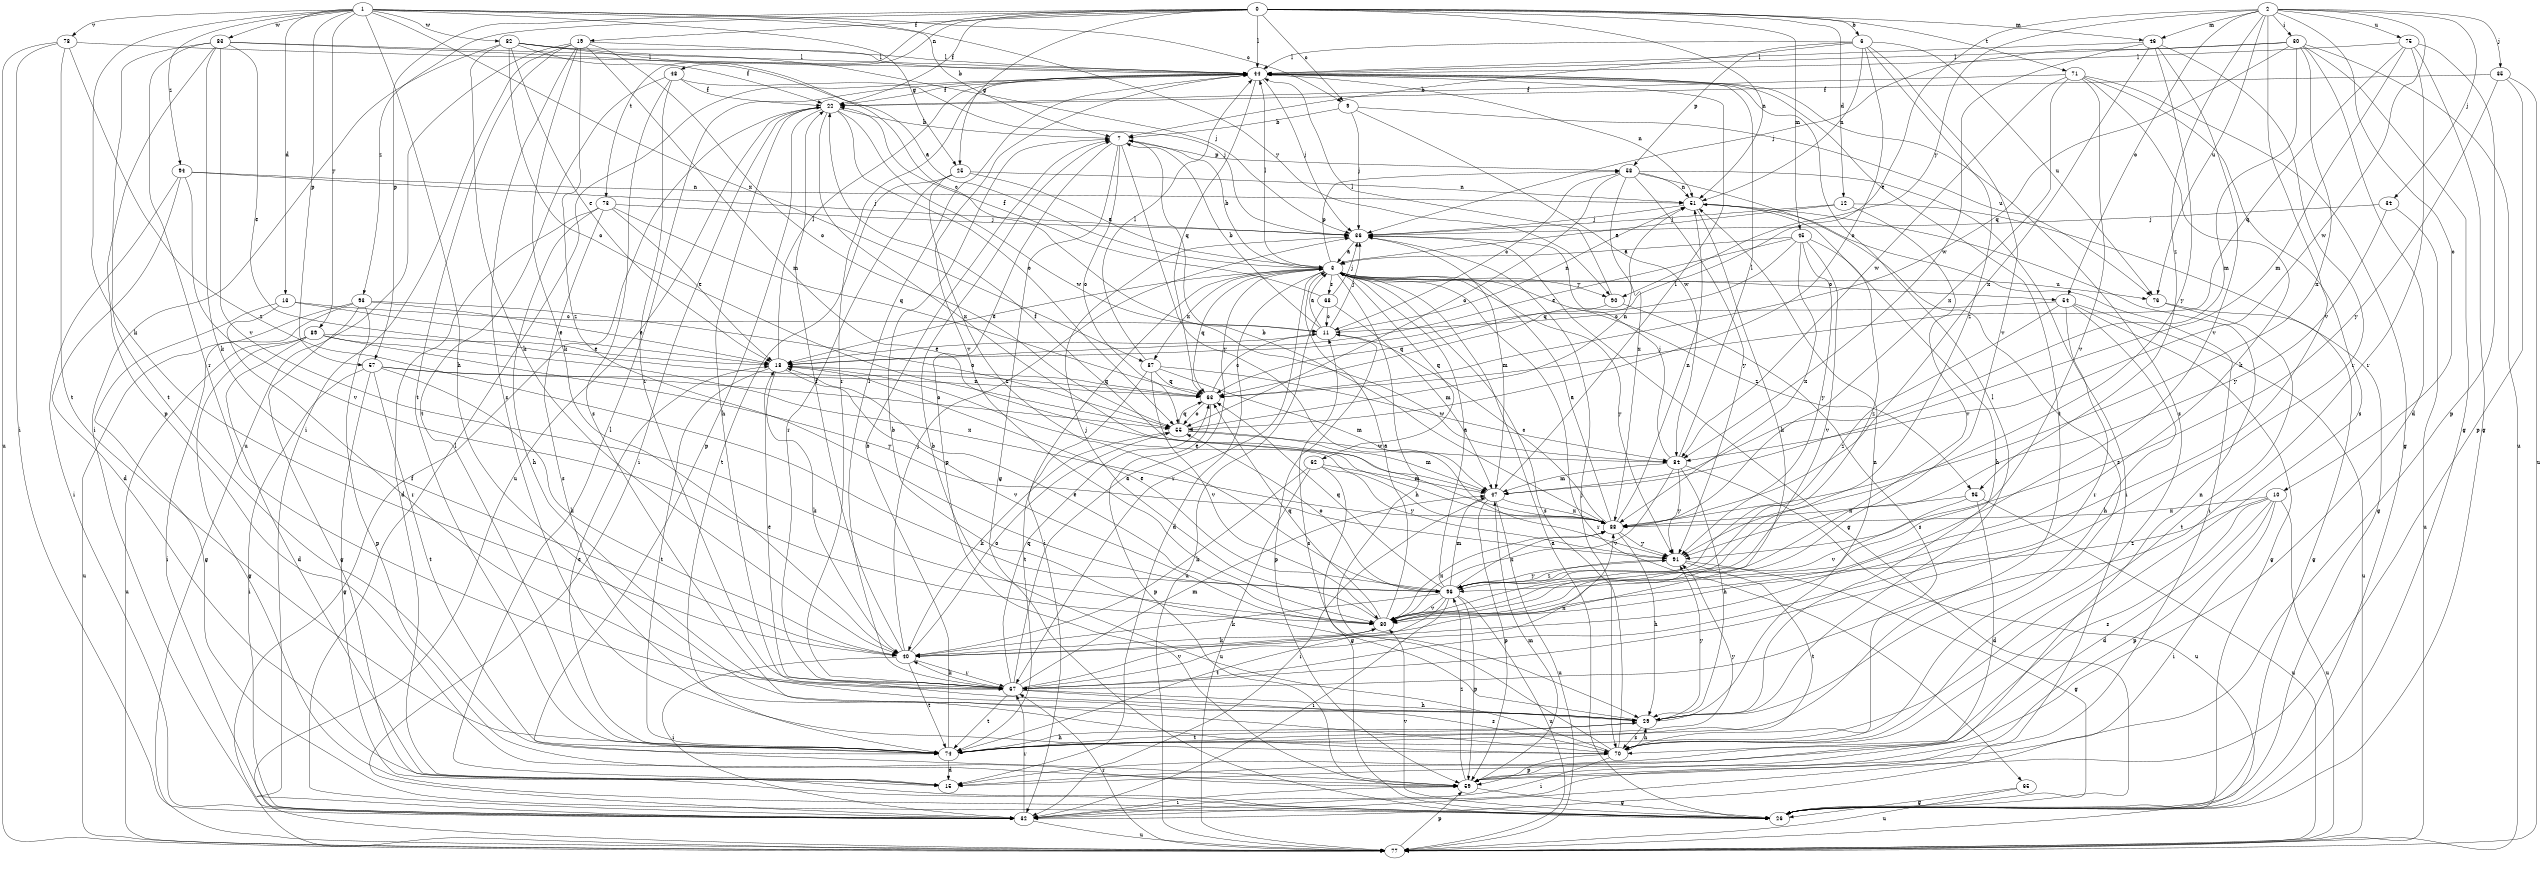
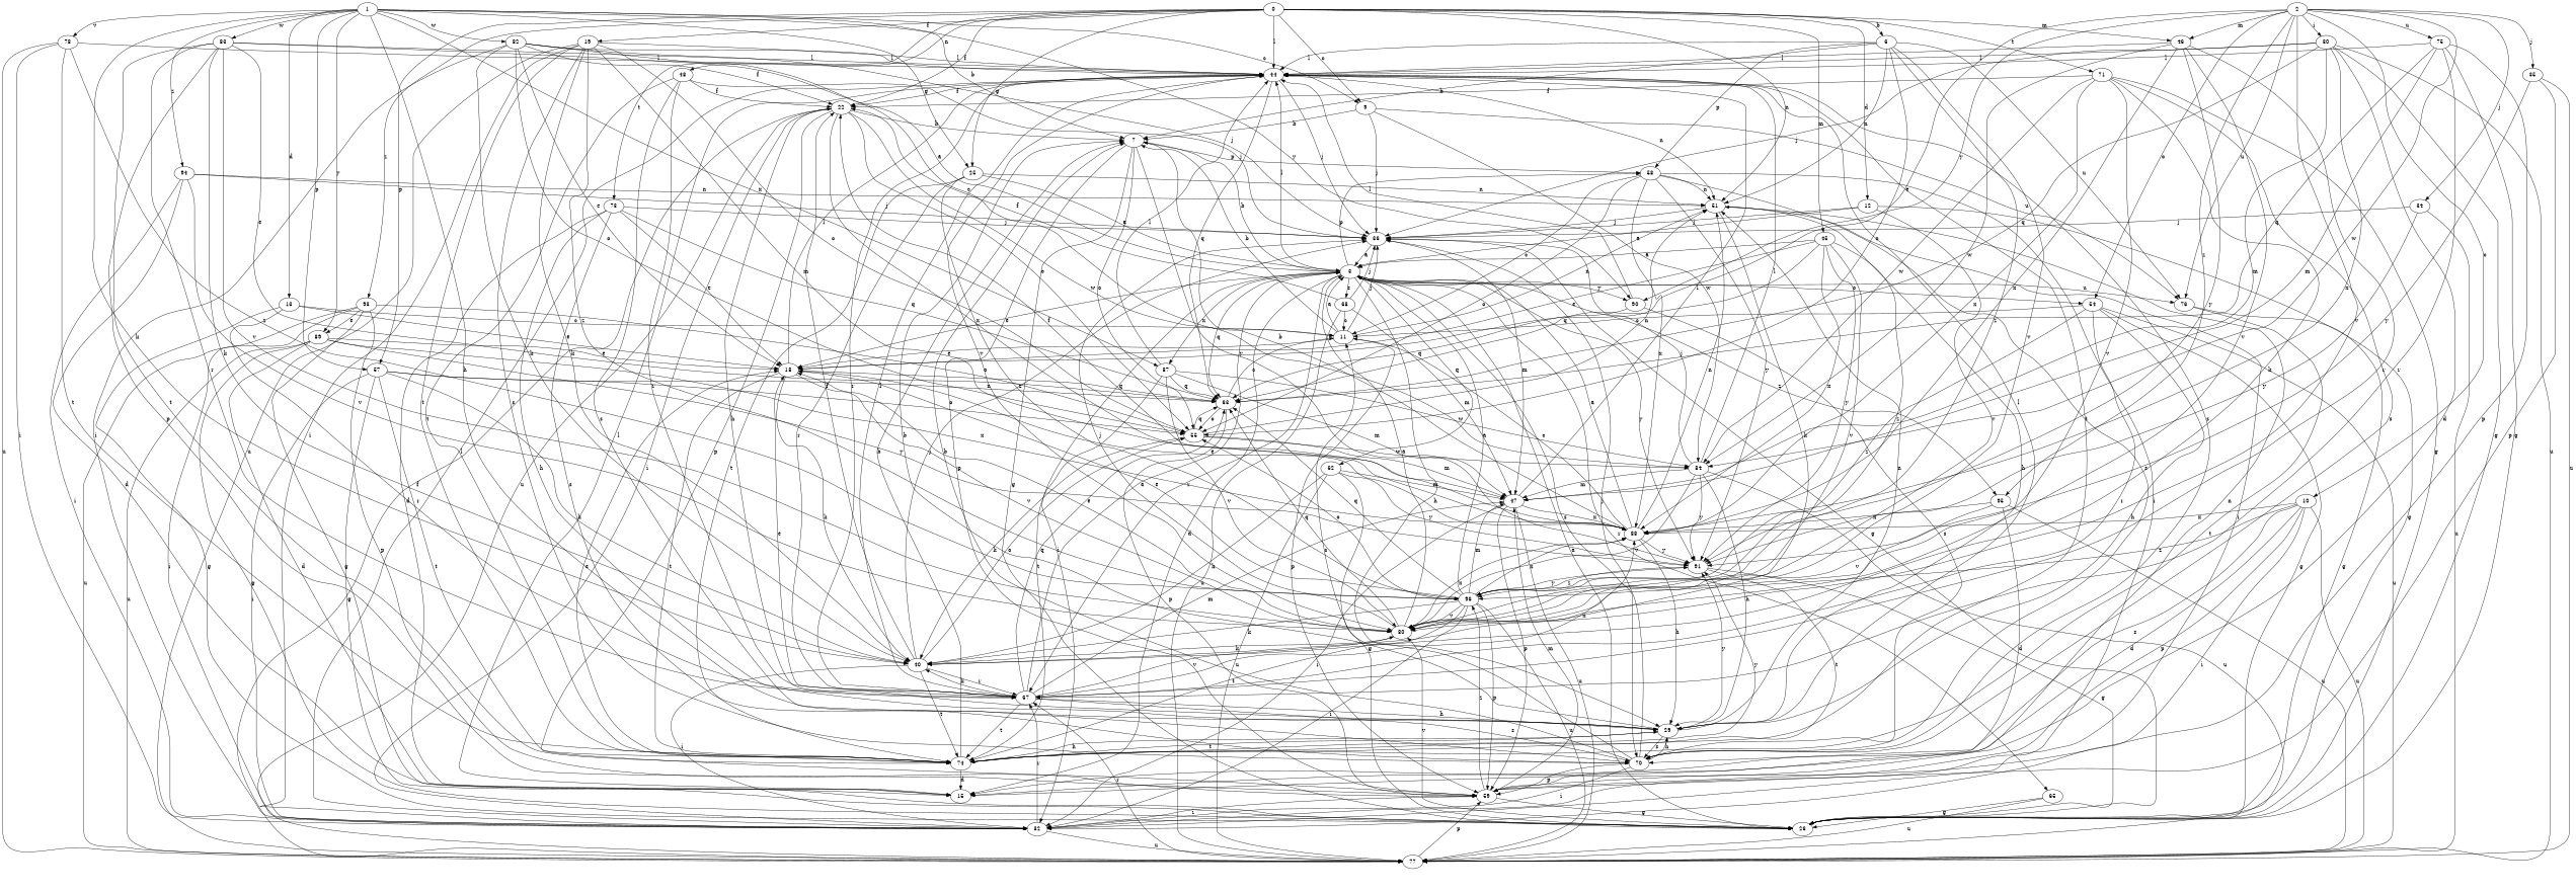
  strict digraph {
    0
    6
    9
    12
    19
    22
    25
    44
    45
    46
    48
    51
    57
    71
    73
    93
    7
    76
    80
    58
    55
    96
    84
    36
    3
    26
    40
    32
    70
    77
    74
    47
    29
    59
    88
    67
    63
    18
    91
    15
    1
    13
    78
    82
    83
    87
    89
    90
    94
    11
    2
    10
    30
    34
    35
    54
    75
    95
    62
    65
    68
    0 -> 6 [label=b]
    0 -> 9 [label=c]
    0 -> 12 [label=d]
    0 -> 19 [label=f]
    0 -> 22 [label=f]
    0 -> 25 [label=g]
    0 -> 44 [label=l]
    0 -> 45 [label=m]
    0 -> 46 [label=m]
    0 -> 48 [label=n]
    0 -> 51 [label=n]
    0 -> 57 [label=p]
    0 -> 71 [label=t]
    0 -> 73 [label=t]
    0 -> 93 [label=z]
    6 -> 44 [label=l]
    6 -> 51 [label=n]
    6 -> 7 [label=b]
    6 -> 76 [label=u]
    6 -> 80 [label=v]
    6 -> 58 [label=p]
    6 -> 55 [label=o]
    6 -> 96 [label=z]
    9 -> 7 [label=b]
    9 -> 76 [label=u]
    9 -> 84 [label=w]
    9 -> 36 [label=j]
    12 -> 80 [label=v]
    12 -> 36 [label=j]
    12 -> 3 [label=a]
    12 -> 26 [label=g]
    19 -> 44 [label=l]
    19 -> 55 [label=o]
    19 -> 96 [label=z]
    19 -> 40 [label=k]
    19 -> 32 [label=i]
    19 -> 70 [label=s]
    19 -> 77 [label=u]
    19 -> 74 [label=t]
    19 -> 47 [label=m]
    22 -> 7 [label=b]
    22 -> 55 [label=o]
    22 -> 84 [label=w]
    22 -> 32 [label=i]
    22 -> 77 [label=u]
    22 -> 29 [label=h]
    22 -> 59 [label=p]
    22 -> 88 [label=x]
    25 -> 51 [label=n]
    25 -> 96 [label=z]
    25 -> 3 [label=a]
    25 -> 74 [label=t]
    25 -> 67 [label=r]
    44 -> 22 [label=f]
    44 -> 51 [label=n]
    44 -> 80 [label=v]
    44 -> 36 [label=j]
    44 -> 70 [label=s]
    44 -> 74 [label=t]
    44 -> 67 [label=r]
    44 -> 63 [label=q]
    45 -> 80 [label=v]
    45 -> 96 [label=z]
    45 -> 3 [label=a]
    45 -> 88 [label=x]
    45 -> 63 [label=q]
    45 -> 18 [label=e]
    45 -> 91 [label=y]
    46 -> 44 [label=l]
    46 -> 80 [label=v]
    46 -> 84 [label=w]
    46 -> 88 [label=x]
    46 -> 67 [label=r]
    46 -> 91 [label=y]
    48 -> 22 [label=f]
    48 -> 36 [label=j]
    48 -> 70 [label=s]
    48 -> 74 [label=t]
    48 -> 67 [label=r]
    51 -> 36 [label=j]
    51 -> 40 [label=k]
    51 -> 32 [label=i]
    51 -> 29 [label=h]
    57 -> 55 [label=o]
    57 -> 26 [label=g]
    57 -> 40 [label=k]
    57 -> 32 [label=i]
    57 -> 74 [label=t]
    57 -> 63 [label=n]
    71 -> 22 [label=f]
    71 -> 80 [label=v]
    71 -> 84 [label=w]
    71 -> 26 [label=g]
    71 -> 40 [label=k]
    71 -> 70 [label=s]
    71 -> 88 [label=x]
    73 -> 36 [label=j]
    73 -> 70 [label=s]
    73 -> 29 [label=h]
    73 -> 63 [label=q]
    73 -> 18 [label=e]
    73 -> 15 [label=d]
    93 -> 55 [label=o]
    93 -> 26 [label=g]
    93 -> 32 [label=i]
    93 -> 77 [label=u]
    93 -> 59 [label=p]
-   93 -> 18 [label=e]
+   93 -> 89 [label=e]
    7 -> 58 [label=p]
    7 -> 55 [label=o]
    7 -> 26 [label=g]
    7 -> 59 [label=p]
    7 -> 91 [label=y]
    76 -> 26 [label=g]
    76 -> 74 [label=t]
    80 -> 36 [label=j]
    80 -> 3 [label=a]
    80 -> 40 [label=k]
    80 -> 88 [label=x]
    80 -> 63 [label=q]
    80 -> 18 [label=e]
    58 -> 51 [label=n]
    58 -> 55 [label=o]
    58 -> 32 [label=i]
    58 -> 70 [label=s]
    58 -> 88 [label=x]
    58 -> 91 [label=y]
    58 -> 11 [label=c]
    55 -> 51 [label=n]
    55 -> 84 [label=w]
    55 -> 40 [label=k]
    55 -> 47 [label=m]
    55 -> 63 [label=q]
    96 -> 80 [label=v]
    96 -> 55 [label=o]
    96 -> 3 [label=a]
    96 -> 40 [label=k]
    96 -> 32 [label=i]
    96 -> 77 [label=u]
    96 -> 74 [label=t]
    96 -> 47 [label=m]
    96 -> 59 [label=p]
    96 -> 88 [label=x]
    96 -> 63 [label=q]
    96 -> 18 [label=e]
    96 -> 91 [label=y]
    84 -> 44 [label=l]
    84 -> 80 [label=v]
    84 -> 36 [label=j]
    84 -> 77 [label=u]
    84 -> 47 [label=m]
    84 -> 29 [label=h]
    84 -> 91 [label=y]
    36 -> 3 [label=a]
    36 -> 26 [label=g]
    36 -> 47 [label=m]
    3 -> 44 [label=l]
    3 -> 7 [label=b]
    3 -> 76 [label=u]
    3 -> 58 [label=p]
    3 -> 32 [label=i]
    3 -> 70 [label=s]
    3 -> 29 [label=h]
    3 -> 67 [label=r]
    3 -> 63 [label=q]
    3 -> 18 [label=e]
    3 -> 91 [label=y]
    3 -> 15 [label=d]
    3 -> 87 [label=x]
    3 -> 90 [label=y]
    3 -> 54 [label=o]
    3 -> 95 [label=z]
    3 -> 62 [label=q]
    3 -> 65 [label=r]
    3 -> 68 [label=s]
    26 -> 80 [label=v]
    26 -> 3 [label=a]
    40 -> 22 [label=f]
    40 -> 55 [label=o]
    40 -> 36 [label=j]
    40 -> 32 [label=i]
    40 -> 74 [label=t]
    40 -> 67 [label=r]
    32 -> 44 [label=l]
    32 -> 77 [label=u]
    32 -> 67 [label=r]
    70 -> 7 [label=b]
    70 -> 36 [label=j]
    70 -> 32 [label=i]
    70 -> 29 [label=h]
    70 -> 59 [label=p]
    70 -> 11 [label=c]
    77 -> 22 [label=f]
    77 -> 59 [label=p]
    77 -> 67 [label=r]
    74 -> 7 [label=b]
    74 -> 29 [label=h]
    74 -> 18 [label=e]
    74 -> 91 [label=y]
    74 -> 15 [label=d]
    47 -> 44 [label=l]
    47 -> 32 [label=i]
    47 -> 77 [label=u]
    47 -> 59 [label=p]
    47 -> 88 [label=x]
    29 -> 44 [label=l]
    29 -> 51 [label=n]
    29 -> 7 [label=b]
    29 -> 70 [label=s]
    29 -> 74 [label=t]
    29 -> 91 [label=y]
    59 -> 51 [label=n]
    59 -> 96 [label=z]
    59 -> 26 [label=g]
    59 -> 32 [label=i]
    59 -> 47 [label=m]
    88 -> 22 [label=f]
    88 -> 51 [label=n]
    88 -> 7 [label=b]
    88 -> 3 [label=a]
    88 -> 29 [label=h]
    88 -> 18 [label=e]
    88 -> 91 [label=y]
    88 -> 11 [label=c]
    67 -> 44 [label=l]
    67 -> 80 [label=v]
    67 -> 3 [label=a]
    67 -> 40 [label=k]
    67 -> 70 [label=s]
    67 -> 74 [label=t]
    67 -> 47 [label=m]
    67 -> 29 [label=h]
    67 -> 88 [label=x]
    67 -> 63 [label=q]
    67 -> 18 [label=e]
    63 -> 55 [label=o]
    63 -> 59 [label=p]
    63 -> 11 [label=c]
    18 -> 44 [label=l]
    18 -> 80 [label=v]
    18 -> 40 [label=k]
    18 -> 74 [label=t]
    18 -> 63 [label=q]
    91 -> 96 [label=z]
    91 -> 26 [label=g]
    91 -> 74 [label=t]
    15 -> 44 [label=l]
    1 -> 9 [label=c]
    1 -> 25 [label=g]
    1 -> 57 [label=p]
    1 -> 7 [label=b]
    1 -> 40 [label=k]
    1 -> 29 [label=h]
    1 -> 13 [label=d]
    1 -> 78 [label=v]
    1 -> 82 [label=w]
    1 -> 83 [label=w]
    1 -> 87 [label=x]
    1 -> 89 [label=y]
    1 -> 90 [label=y]
    1 -> 94 [label=z]
    13 -> 26 [label=g]
    13 -> 67 [label=r]
    13 -> 18 [label=e]
    13 -> 11 [label=c]
    78 -> 44 [label=l]
    78 -> 96 [label=z]
    78 -> 32 [label=i]
    78 -> 77 [label=u]
    78 -> 74 [label=t]
    82 -> 22 [label=f]
    82 -> 44 [label=l]
    82 -> 55 [label=o]
    82 -> 36 [label=j]
    82 -> 40 [label=k]
    82 -> 32 [label=i]
    82 -> 18 [label=e]
    82 -> 11 [label=c]
    83 -> 44 [label=l]
    83 -> 80 [label=v]
    83 -> 3 [label=a]
    83 -> 40 [label=k]
    83 -> 74 [label=t]
    83 -> 59 [label=p]
    83 -> 67 [label=r]
    83 -> 63 [label=e]
    87 -> 44 [label=l]
    87 -> 80 [label=v]
    87 -> 84 [label=w]
    87 -> 74 [label=t]
    87 -> 47 [label=m]
    87 -> 63 [label=q]
    89 -> 26 [label=g]
    89 -> 77 [label=u]
    89 -> 88 [label=x]
    89 -> 18 [label=e]
    89 -> 91 [label=y]
    89 -> 15 [label=d]
    90 -> 44 [label=l]
    90 -> 70 [label=s]
    90 -> 63 [label=q]
    94 -> 51 [label=n]
    94 -> 80 [label=v]
    94 -> 36 [label=j]
    94 -> 32 [label=i]
    94 -> 15 [label=d]
    11 -> 51 [label=n]
    11 -> 7 [label=b]
    11 -> 36 [label=j]
    11 -> 3 [label=a]
    11 -> 59 [label=p]
    11 -> 18 [label=e]
    2 -> 46 [label=m]
    2 -> 76 [label=u]
    2 -> 80 [label=v]
    2 -> 84 [label=w]
    2 -> 18 [label=e]
    2 -> 90 [label=y]
    2 -> 10 [label=c]
    2 -> 30 [label=i]
    2 -> 34 [label=j]
    2 -> 35 [label=j]
    2 -> 54 [label=o]
    2 -> 75 [label=u]
    2 -> 95 [label=z]
    10 -> 96 [label=z]
    10 -> 32 [label=i]
    10 -> 70 [label=s]
    10 -> 77 [label=u]
    10 -> 59 [label=p]
    10 -> 88 [label=x]
    10 -> 15 [label=d]
    30 -> 44 [label=l]
    30 -> 36 [label=j]
    30 -> 26 [label=g]
    30 -> 77 [label=u]
    30 -> 47 [label=m]
    30 -> 88 [label=x]
    30 -> 63 [label=q]
    30 -> 15 [label=d]
    34 -> 36 [label=j]
    34 -> 77 [label=u]
    34 -> 91 [label=y]
-   35 -> 22 [label=f]
    35 -> 77 [label=u]
    35 -> 59 [label=p]
    35 -> 91 [label=y]
    54 -> 96 [label=z]
    54 -> 26 [label=g]
    54 -> 77 [label=u]
    54 -> 29 [label=h]
    54 -> 67 [label=r]
    54 -> 11 [label=c]
    75 -> 44 [label=l]
    75 -> 26 [label=g]
    75 -> 47 [label=m]
    75 -> 59 [label=p]
    75 -> 67 [label=r]
    75 -> 63 [label=q]
    95 -> 80 [label=v]
    95 -> 77 [label=u]
    95 -> 88 [label=x]
    95 -> 15 [label=d]
    62 -> 26 [label=g]
    62 -> 40 [label=k]
    62 -> 77 [label=u]
    62 -> 47 [label=m]
    62 -> 91 [label=y]
    65 -> 26 [label=g]
    65 -> 77 [label=u]
    68 -> 22 [label=f]
    68 -> 36 [label=j]
    68 -> 77 [label=u]
    68 -> 47 [label=m]
    68 -> 11 [label=c]
  }
